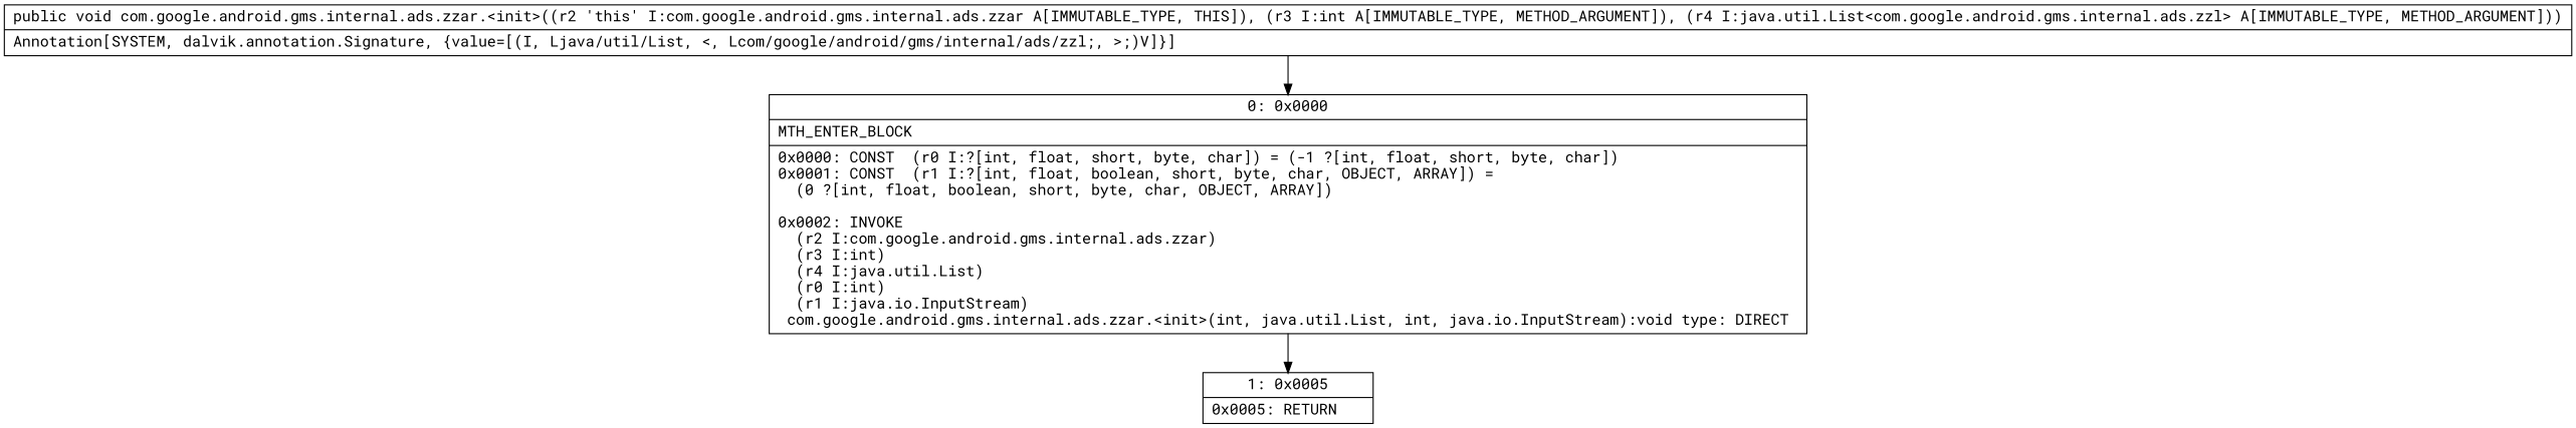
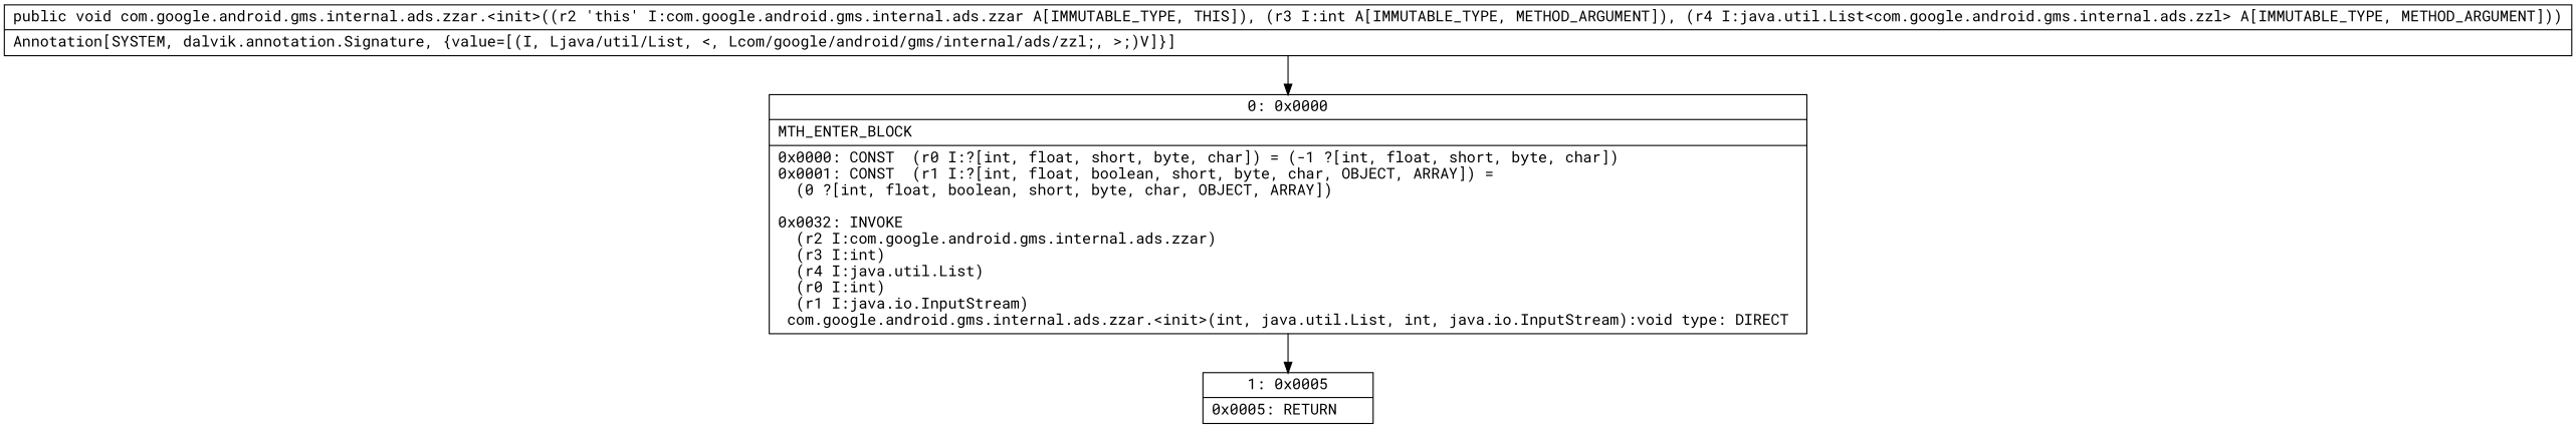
  digraph {
    fontname="Roboto Mono"
    node [shape=record fontname="Roboto Mono"]
    edge [fontname="Roboto Mono"]
-   n1 [label="{0\:\ 0x0000|MTH_ENTER_BLOCK\l|0x0000: CONST  (r0 I:?[int, float, short, byte, char]) = (\-1 ?[int, float, short, byte, char]) \l0x0001: CONST  (r1 I:?[int, float, boolean, short, byte, char, OBJECT, ARRAY]) = \l  (0 ?[int, float, boolean, short, byte, char, OBJECT, ARRAY])\l \l0x0002: INVOKE  \l  (r2 I:com.google.android.gms.internal.ads.zzar)\l  (r3 I:int)\l  (r4 I:java.util.List)\l  (r0 I:int)\l  (r1 I:java.io.InputStream)\l com.google.android.gms.internal.ads.zzar.\<init\>(int, java.util.List, int, java.io.InputStream):void type: DIRECT \l}"]
+   n1 [label="{0\:\ 0x0000|MTH_ENTER_BLOCK\l|0x0000: CONST  (r0 I:?[int, float, short, byte, char]) = (\-1 ?[int, float, short, byte, char]) \l0x0001: CONST  (r1 I:?[int, float, boolean, short, byte, char, OBJECT, ARRAY]) = \l  (0 ?[int, float, boolean, short, byte, char, OBJECT, ARRAY])\l \l0x0032: INVOKE  \l  (r2 I:com.google.android.gms.internal.ads.zzar)\l  (r3 I:int)\l  (r4 I:java.util.List)\l  (r0 I:int)\l  (r1 I:java.io.InputStream)\l com.google.android.gms.internal.ads.zzar.\<init\>(int, java.util.List, int, java.io.InputStream):void type: DIRECT \l}"]
    n2 [label="{1\:\ 0x0005|0x0005: RETURN   \l}"]
    n3 [label="{public void com.google.android.gms.internal.ads.zzar.\<init\>((r2 'this' I:com.google.android.gms.internal.ads.zzar A[IMMUTABLE_TYPE, THIS]), (r3 I:int A[IMMUTABLE_TYPE, METHOD_ARGUMENT]), (r4 I:java.util.List\<com.google.android.gms.internal.ads.zzl\> A[IMMUTABLE_TYPE, METHOD_ARGUMENT]))  | Annotation[SYSTEM, dalvik.annotation.Signature, \{value=[(I, Ljava\/util\/List, \<, Lcom\/google\/android\/gms\/internal\/ads\/zzl;, \>;)V]\}]\l}"]
    n1 -> n2
    n3 -> n1
  }
